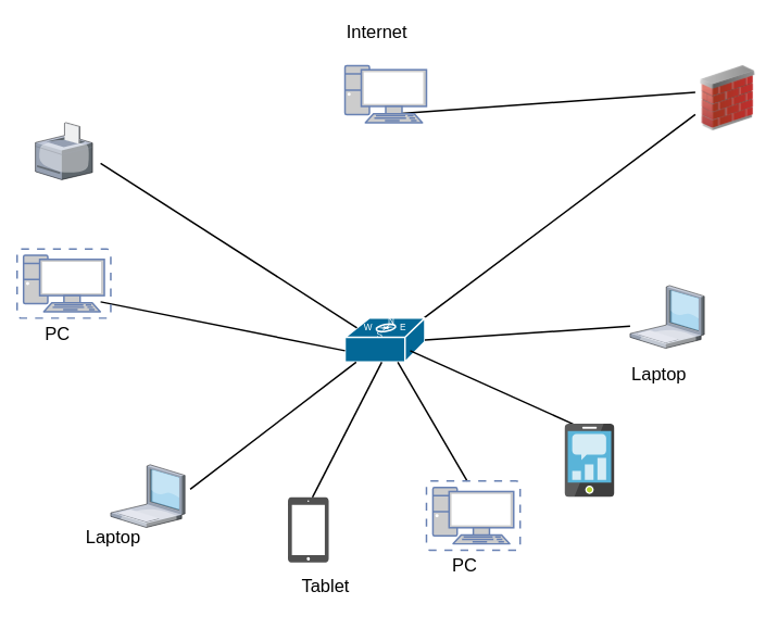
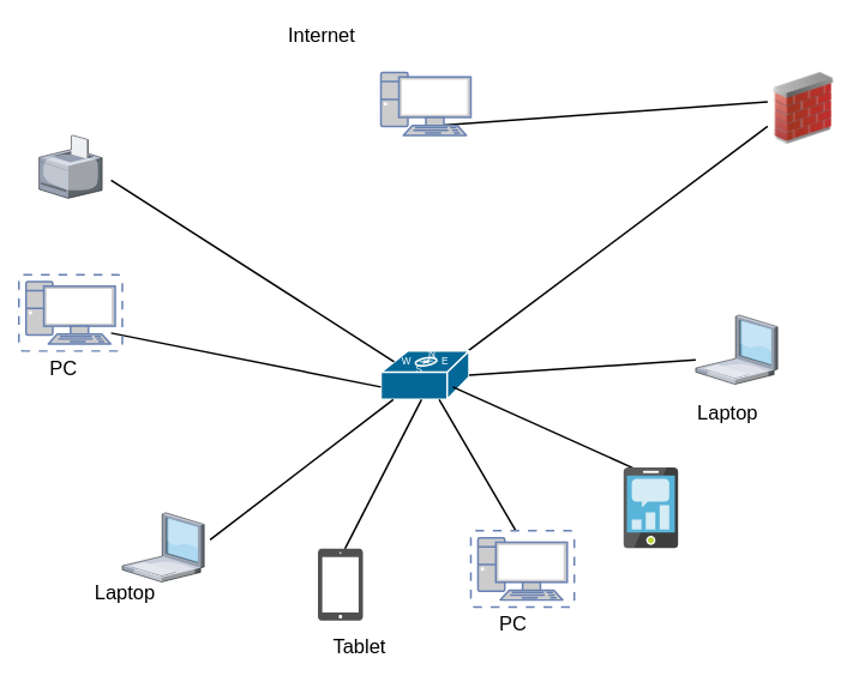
  <mxCell id="0" />
  <mxCell id="1" parent="0" />
  <mxCell id="2" style="edgeStyle=none;rounded=0;html=1;labelBackgroundColor=none;endArrow=none;strokeWidth=2;fontFamily=Verdana;fontSize=22" parent="1" edge="1"><mxGeometry relative="1" as="geometry"><mxPoint x="513" y="395" as="sourcePoint" /><mxPoint x="853" y="140" as="targetPoint" /></mxGeometry></mxCell>
  <mxCell id="3" style="edgeStyle=none;rounded=0;html=1;labelBackgroundColor=none;endArrow=none;strokeWidth=2;fontFamily=Verdana;fontSize=22" parent="1" edge="1"><mxGeometry relative="1" as="geometry"><mxPoint x="853" y="112.857" as="sourcePoint" /><mxPoint x="473" y="140" as="targetPoint" /></mxGeometry></mxCell>
  <mxCell id="4" value="" style="fontColor=#0066CC;verticalAlign=top;verticalLabelPosition=bottom;labelPosition=center;align=center;html=1;outlineConnect=0;fillColor=#CCCCCC;strokeColor=#6881B3;gradientColor=none;gradientDirection=north;strokeWidth=2;shape=mxgraph.networks.pc;" vertex="1" parent="1"><mxGeometry x="423" y="80" width="100" height="70" as="geometry" /></mxCell>
- <mxCell id="5" value="&lt;span style=&quot;font-size: 22px; background-color: rgb(255, 255, 255);&quot;&gt;Internet&lt;/span&gt;" style="text;whiteSpace=wrap;html=1;" vertex="1" parent="1"><mxGeometry x="423" y="20" width="110" height="50" as="geometry" /></mxCell>
+ <mxCell id="5" value="&lt;span style=&quot;font-size: 22px; background-color: rgb(255, 255, 255);&quot;&gt;Internet&lt;/span&gt;" style="text;whiteSpace=wrap;html=1;" vertex="1" parent="1"><mxGeometry x="318" y="20" width="110" height="50" as="geometry" /></mxCell>
  <mxCell id="6" value="" style="image;html=1;image=img/lib/clip_art/networking/Firewall_02_128x128.png" vertex="1" parent="1"><mxGeometry x="853" y="80" width="80" height="80" as="geometry" /></mxCell>
  <mxCell id="7" value="" style="shape=mxgraph.cisco.wireless.wireless_location_appliance;html=1;pointerEvents=1;dashed=0;fillColor=#036897;strokeColor=#ffffff;strokeWidth=2;verticalLabelPosition=bottom;verticalAlign=top;align=center;outlineConnect=0;" vertex="1" parent="1"><mxGeometry x="423" y="390" width="98" height="54" as="geometry" /></mxCell>
  <mxCell id="8" style="edgeStyle=none;rounded=0;html=1;labelBackgroundColor=none;endArrow=none;strokeWidth=2;fontFamily=Verdana;fontSize=22;exitX=1;exitY=0.5;exitDx=0;exitDy=0;entryX=0.15;entryY=0.22;entryDx=0;entryDy=0;entryPerimeter=0;" edge="1" parent="1" target="7"><mxGeometry relative="1" as="geometry"><mxPoint x="123" y="200" as="sourcePoint" /><mxPoint x="863" y="150" as="targetPoint" /></mxGeometry></mxCell>
  <mxCell id="9" value="" style="verticalLabelPosition=bottom;sketch=0;aspect=fixed;html=1;verticalAlign=top;strokeColor=none;align=center;outlineConnect=0;shape=mxgraph.citrix.printer;" vertex="1" parent="1"><mxGeometry x="43" y="150" width="70" height="70" as="geometry" /></mxCell>
  <mxCell id="10" style="edgeStyle=none;rounded=0;html=1;labelBackgroundColor=none;endArrow=none;strokeWidth=2;fontFamily=Verdana;fontSize=22;" edge="1" parent="1"><mxGeometry relative="1" as="geometry"><mxPoint x="123" y="370" as="sourcePoint" /><mxPoint x="423" y="430" as="targetPoint" /></mxGeometry></mxCell>
  <mxCell id="11" value="" style="fontColor=#0066CC;verticalAlign=top;verticalLabelPosition=bottom;labelPosition=center;align=center;html=1;outlineConnect=0;fillColor=#CCCCCC;strokeColor=#6881B3;gradientColor=none;gradientDirection=north;strokeWidth=2;shape=mxgraph.networks.virtual_pc;" vertex="1" parent="1"><mxGeometry x="20.5" y="305" width="115" height="85" as="geometry" /></mxCell>
  <mxCell id="12" value="&lt;span style=&quot;color: rgb(0, 0, 0); font-family: Helvetica; font-size: 22px; font-style: normal; font-variant-ligatures: normal; font-variant-caps: normal; font-weight: 400; letter-spacing: normal; orphans: 2; text-align: center; text-indent: 0px; text-transform: none; widows: 2; word-spacing: 0px; -webkit-text-stroke-width: 0px; background-color: rgb(255, 255, 255); text-decoration-thickness: initial; text-decoration-style: initial; text-decoration-color: initial; float: none; display: inline !important;&quot;&gt;PC&lt;/span&gt;" style="text;whiteSpace=wrap;html=1;" vertex="1" parent="1"><mxGeometry x="553" y="675" width="100" height="50" as="geometry" /></mxCell>
  <mxCell id="13" value="" style="verticalLabelPosition=bottom;sketch=0;aspect=fixed;html=1;verticalAlign=top;strokeColor=none;align=center;outlineConnect=0;shape=mxgraph.citrix.laptop_1;" vertex="1" parent="1"><mxGeometry x="135.5" y="570" width="91" height="77" as="geometry" /></mxCell>
  <mxCell id="14" style="edgeStyle=none;rounded=0;html=1;labelBackgroundColor=none;endArrow=none;strokeWidth=2;fontFamily=Verdana;fontSize=22;" edge="1" parent="1" target="7"><mxGeometry relative="1" as="geometry"><mxPoint x="233" y="600" as="sourcePoint" /><mxPoint x="433" y="454" as="targetPoint" /></mxGeometry></mxCell>
  <mxCell id="15" value="&lt;div style=&quot;text-align: center;&quot;&gt;&lt;span style=&quot;font-size: 22px; background-color: rgb(255, 255, 255);&quot;&gt;Laptop&lt;/span&gt;&lt;/div&gt;" style="text;whiteSpace=wrap;html=1;" vertex="1" parent="1"><mxGeometry x="103" y="640" width="100" height="50" as="geometry" /></mxCell>
  <mxCell id="16" style="edgeStyle=none;rounded=0;html=1;labelBackgroundColor=none;endArrow=none;strokeWidth=2;fontFamily=Verdana;fontSize=22;" edge="1" parent="1"><mxGeometry relative="1" as="geometry"><mxPoint x="383" y="610" as="sourcePoint" /><mxPoint x="468.15" y="444" as="targetPoint" /></mxGeometry></mxCell>
  <mxCell id="17" value="" style="sketch=0;pointerEvents=1;shadow=0;dashed=0;html=1;strokeColor=none;fillColor=#505050;labelPosition=center;verticalLabelPosition=bottom;verticalAlign=top;outlineConnect=0;align=center;shape=mxgraph.office.devices.tablet_ipad;" vertex="1" parent="1"><mxGeometry x="353" y="610" width="50" height="80" as="geometry" /></mxCell>
  <mxCell id="18" value="&lt;span style=&quot;font-size: 22px; background-color: rgb(255, 255, 255);&quot;&gt;Tablet&lt;/span&gt;" style="text;whiteSpace=wrap;html=1;" vertex="1" parent="1"><mxGeometry x="368" y="700" width="100" height="50" as="geometry" /></mxCell>
  <mxCell id="19" style="edgeStyle=none;rounded=0;html=1;labelBackgroundColor=none;endArrow=none;strokeWidth=2;fontFamily=Verdana;fontSize=22;" edge="1" parent="1" target="7"><mxGeometry relative="1" as="geometry"><mxPoint x="573" y="590" as="sourcePoint" /><mxPoint x="478.15" y="454" as="targetPoint" /></mxGeometry></mxCell>
  <mxCell id="20" value="" style="fontColor=#0066CC;verticalAlign=top;verticalLabelPosition=bottom;labelPosition=center;align=center;html=1;outlineConnect=0;fillColor=#CCCCCC;strokeColor=#6881B3;gradientColor=none;gradientDirection=north;strokeWidth=2;shape=mxgraph.networks.virtual_pc;" vertex="1" parent="1"><mxGeometry x="523" y="590" width="115" height="85" as="geometry" /></mxCell>
  <mxCell id="21" style="edgeStyle=none;rounded=0;html=1;labelBackgroundColor=none;endArrow=none;strokeWidth=2;fontFamily=Verdana;fontSize=22;" edge="1" parent="1"><mxGeometry relative="1" as="geometry"><mxPoint x="703" y="520" as="sourcePoint" /><mxPoint x="503" y="430" as="targetPoint" /></mxGeometry></mxCell>
  <mxCell id="22" value="" style="image;sketch=0;aspect=fixed;html=1;points=[];align=center;fontSize=12;image=img/lib/mscae/Mobile_Engagement.svg;" vertex="1" parent="1"><mxGeometry x="693" y="520" width="61.2" height="90" as="geometry" /></mxCell>
  <mxCell id="23" style="edgeStyle=none;rounded=0;html=1;labelBackgroundColor=none;endArrow=none;strokeWidth=2;fontFamily=Verdana;fontSize=22;entryX=1;entryY=0.5;entryDx=0;entryDy=0;entryPerimeter=0;exitX=0;exitY=1;exitDx=0;exitDy=0;" edge="1" parent="1" target="7"><mxGeometry relative="1" as="geometry"><mxPoint x="773" y="400" as="sourcePoint" /><mxPoint x="513" y="440" as="targetPoint" /></mxGeometry></mxCell>
  <mxCell id="24" value="" style="verticalLabelPosition=bottom;sketch=0;aspect=fixed;html=1;verticalAlign=top;strokeColor=none;align=center;outlineConnect=0;shape=mxgraph.citrix.laptop_1;" vertex="1" parent="1"><mxGeometry x="773" y="350" width="91" height="77" as="geometry" /></mxCell>
  <mxCell id="25" value="&lt;div style=&quot;text-align: center;&quot;&gt;&lt;span style=&quot;font-size: 22px; background-color: rgb(255, 255, 255);&quot;&gt;Laptop&lt;/span&gt;&lt;/div&gt;" style="text;whiteSpace=wrap;html=1;" vertex="1" parent="1"><mxGeometry x="773" y="440" width="100" height="50" as="geometry" /></mxCell>
  <mxCell id="26" value="&lt;span style=&quot;color: rgb(0, 0, 0); font-family: Helvetica; font-size: 22px; font-style: normal; font-variant-ligatures: normal; font-variant-caps: normal; font-weight: 400; letter-spacing: normal; orphans: 2; text-align: center; text-indent: 0px; text-transform: none; widows: 2; word-spacing: 0px; -webkit-text-stroke-width: 0px; background-color: rgb(255, 255, 255); text-decoration-thickness: initial; text-decoration-style: initial; text-decoration-color: initial; float: none; display: inline !important;&quot;&gt;PC&lt;/span&gt;" style="text;whiteSpace=wrap;html=1;" vertex="1" parent="1"><mxGeometry x="53" y="390" width="100" height="50" as="geometry" /></mxCell>
